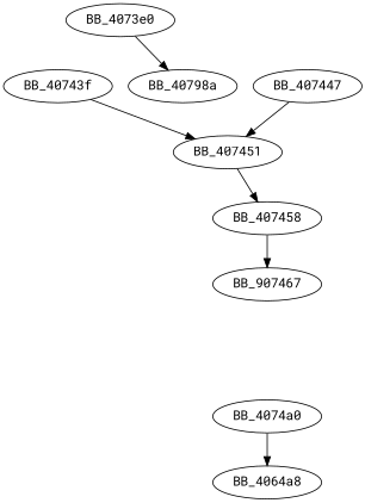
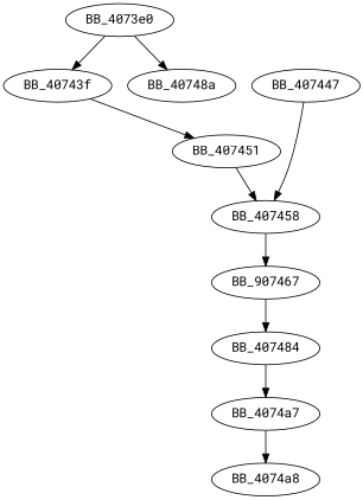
  digraph {
    fontname="Roboto Mono"
    node [fontname="Roboto Mono"]
    edge [fontname="Roboto Mono"]
    BB_4073e0
    BB_40743f
-   BB_40748a [label=BB_40798a]
+   BB_40748a
    BB_407451
    BB_407447
    BB_407458
    n7 [label=BB_907467]
-   BB_4074a0
-   BB_4074a8 [label=BB_4064a8]
+   BB_407484
+   BB_4074a0 [label=BB_4074a7]
+   BB_4074a8
+   BB_4073e0 -> BB_40743f
    BB_4073e0 -> BB_40748a
    BB_40743f -> BB_407451
    BB_407451 -> BB_407458
-   BB_407447 -> BB_407451
+   BB_407447 -> BB_407458
    BB_407458 -> n7
+   n7 -> BB_407484
+   BB_407484 -> BB_4074a0
    BB_4074a0 -> BB_4074a8
  }
